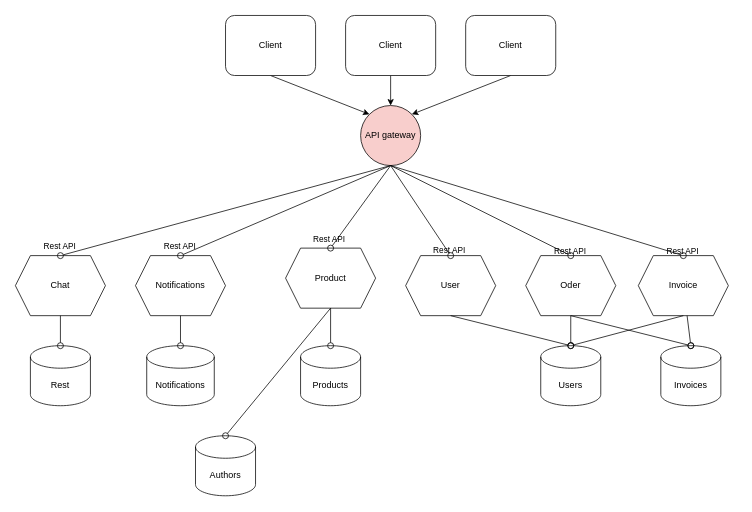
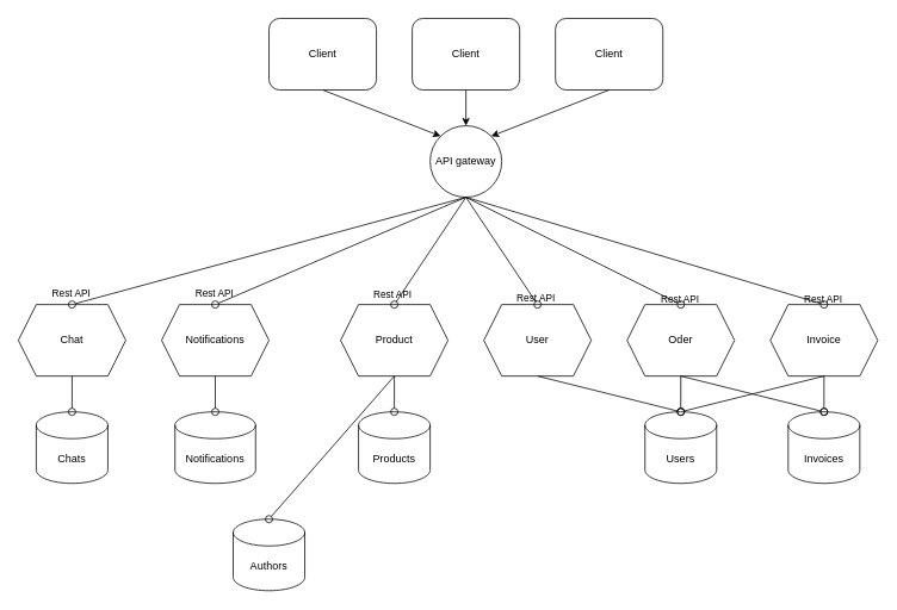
  <mxCell id="0" />
  <mxCell id="1" parent="0" />
  <mxCell id="2" style="edgeStyle=none;html=1;exitX=0.5;exitY=1;exitDx=0;exitDy=0;" parent="1" source="3" target="4" edge="1"><mxGeometry relative="1" as="geometry" /></mxCell>
  <mxCell id="3" value="Client" style="rounded=1;whiteSpace=wrap;html=1;" parent="1" vertex="1"><mxGeometry x="460" y="20" width="120" height="80" as="geometry" /></mxCell>
- <mxCell id="4" value="API gateway" style="ellipse;whiteSpace=wrap;html=1;aspect=fixed;fillColor=#f8cecc;" parent="1" vertex="1"><mxGeometry x="480" y="140" width="80" height="80" as="geometry" /></mxCell>
- <mxCell id="5" value="Product" style="shape=hexagon;perimeter=hexagonPerimeter2;whiteSpace=wrap;html=1;fixedSize=1;" parent="1" vertex="1"><mxGeometry x="380" y="330" width="120" height="80" as="geometry" /></mxCell>
+ <mxCell id="4" value="API gateway" style="ellipse;whiteSpace=wrap;html=1;aspect=fixed;" parent="1" vertex="1"><mxGeometry x="480" y="140" width="80" height="80" as="geometry" /></mxCell>
+ <mxCell id="5" value="Product" style="shape=hexagon;perimeter=hexagonPerimeter2;whiteSpace=wrap;html=1;fixedSize=1;" parent="1" vertex="1"><mxGeometry x="380" y="340" width="120" height="80" as="geometry" /></mxCell>
  <mxCell id="6" value="Invoices" style="shape=cylinder3;whiteSpace=wrap;html=1;boundedLbl=1;backgroundOutline=1;size=15;" parent="1" vertex="1"><mxGeometry x="880" y="460" width="80" height="80" as="geometry" /></mxCell>
  <mxCell id="7" value="Rest API" style="html=1;verticalAlign=bottom;labelBackgroundColor=none;startArrow=oval;startFill=0;startSize=8;endArrow=none;exitX=0.5;exitY=0;exitDx=0;exitDy=0;entryX=0.5;entryY=1;entryDx=0;entryDy=0;" parent="1" source="5" target="4" edge="1"><mxGeometry x="-1" y="3" relative="1" as="geometry"><mxPoint x="1140" y="360" as="sourcePoint" /><mxPoint x="1300" y="360" as="targetPoint" /></mxGeometry></mxCell>
  <mxCell id="8" value="Oder" style="shape=hexagon;perimeter=hexagonPerimeter2;whiteSpace=wrap;html=1;fixedSize=1;" parent="1" vertex="1"><mxGeometry x="700" y="340" width="120" height="80" as="geometry" /></mxCell>
  <mxCell id="9" value="" style="html=1;verticalAlign=bottom;labelBackgroundColor=none;endArrow=oval;endFill=0;endSize=8;entryX=0.5;entryY=0;entryDx=0;entryDy=0;entryPerimeter=0;exitX=0.5;exitY=1;exitDx=0;exitDy=0;" parent="1" source="8" target="13" edge="1"><mxGeometry width="160" relative="1" as="geometry"><mxPoint x="970" y="360" as="sourcePoint" /><mxPoint x="800" y="460" as="targetPoint" /></mxGeometry></mxCell>
- <mxCell id="10" value="Invoice" style="shape=hexagon;perimeter=hexagonPerimeter2;whiteSpace=wrap;html=1;fixedSize=1;" parent="1" vertex="1"><mxGeometry x="850" y="340" width="120" height="80" as="geometry" /></mxCell>
+ <mxCell id="10" value="Invoice" style="shape=hexagon;perimeter=hexagonPerimeter2;whiteSpace=wrap;html=1;fixedSize=1;" parent="1" vertex="1"><mxGeometry x="860" y="340" width="120" height="80" as="geometry" /></mxCell>
  <mxCell id="11" value="" style="html=1;verticalAlign=bottom;labelBackgroundColor=none;endArrow=oval;endFill=0;endSize=8;entryX=0.5;entryY=0;entryDx=0;entryDy=0;entryPerimeter=0;" parent="1" source="10" target="6" edge="1"><mxGeometry width="160" relative="1" as="geometry"><mxPoint x="1460" y="360" as="sourcePoint" /><mxPoint x="960" y="460" as="targetPoint" /></mxGeometry></mxCell>
  <mxCell id="12" value="User" style="shape=hexagon;perimeter=hexagonPerimeter2;whiteSpace=wrap;html=1;fixedSize=1;" parent="1" vertex="1"><mxGeometry x="540" y="340" width="120" height="80" as="geometry" /></mxCell>
  <mxCell id="13" value="Users" style="shape=cylinder3;whiteSpace=wrap;html=1;boundedLbl=1;backgroundOutline=1;size=15;" parent="1" vertex="1"><mxGeometry x="720" y="460" width="80" height="80" as="geometry" /></mxCell>
  <mxCell id="14" value="" style="html=1;verticalAlign=bottom;labelBackgroundColor=none;endArrow=oval;endFill=0;endSize=8;entryX=0.5;entryY=0;entryDx=0;entryDy=0;entryPerimeter=0;exitX=0.5;exitY=1;exitDx=0;exitDy=0;" parent="1" source="12" target="13" edge="1"><mxGeometry width="160" relative="1" as="geometry"><mxPoint x="1000" y="360" as="sourcePoint" /><mxPoint x="1160" y="360" as="targetPoint" /></mxGeometry></mxCell>
  <mxCell id="15" value="Chat" style="shape=hexagon;perimeter=hexagonPerimeter2;whiteSpace=wrap;html=1;fixedSize=1;" parent="1" vertex="1"><mxGeometry x="20" y="340" width="120" height="80" as="geometry" /></mxCell>
- <mxCell id="16" value="Rest" style="shape=cylinder3;whiteSpace=wrap;html=1;boundedLbl=1;backgroundOutline=1;size=15;" parent="1" vertex="1"><mxGeometry x="40" y="460" width="80" height="80" as="geometry" /></mxCell>
+ <mxCell id="16" value="Chats" style="shape=cylinder3;whiteSpace=wrap;html=1;boundedLbl=1;backgroundOutline=1;size=15;" parent="1" vertex="1"><mxGeometry x="40" y="460" width="80" height="80" as="geometry" /></mxCell>
  <mxCell id="17" value="" style="html=1;verticalAlign=bottom;labelBackgroundColor=none;endArrow=oval;endFill=0;endSize=8;entryX=0.5;entryY=0;entryDx=0;entryDy=0;entryPerimeter=0;exitX=0.5;exitY=1;exitDx=0;exitDy=0;" parent="1" source="15" target="16" edge="1"><mxGeometry width="160" relative="1" as="geometry"><mxPoint x="660" y="360" as="sourcePoint" /><mxPoint x="820" y="360" as="targetPoint" /></mxGeometry></mxCell>
  <mxCell id="18" style="edgeStyle=none;html=1;exitX=0.5;exitY=1;exitDx=0;exitDy=0;entryX=0;entryY=0;entryDx=0;entryDy=0;" parent="1" source="19" target="4" edge="1"><mxGeometry relative="1" as="geometry" /></mxCell>
  <mxCell id="19" value="Client" style="rounded=1;whiteSpace=wrap;html=1;" parent="1" vertex="1"><mxGeometry x="300" y="20" width="120" height="80" as="geometry" /></mxCell>
  <mxCell id="20" style="edgeStyle=none;html=1;entryX=1;entryY=0;entryDx=0;entryDy=0;exitX=0.5;exitY=1;exitDx=0;exitDy=0;" parent="1" source="21" target="4" edge="1"><mxGeometry relative="1" as="geometry" /></mxCell>
  <mxCell id="21" value="Client" style="rounded=1;whiteSpace=wrap;html=1;" parent="1" vertex="1"><mxGeometry x="620" y="20" width="120" height="80" as="geometry" /></mxCell>
  <mxCell id="22" value="Notifications" style="shape=hexagon;perimeter=hexagonPerimeter2;whiteSpace=wrap;html=1;fixedSize=1;" parent="1" vertex="1"><mxGeometry x="180" y="340" width="120" height="80" as="geometry" /></mxCell>
  <mxCell id="23" value="Notifications" style="shape=cylinder3;whiteSpace=wrap;html=1;boundedLbl=1;backgroundOutline=1;size=15;" parent="1" vertex="1"><mxGeometry x="195" y="460" width="90" height="80" as="geometry" /></mxCell>
  <mxCell id="24" value="" style="html=1;verticalAlign=bottom;labelBackgroundColor=none;endArrow=oval;endFill=0;endSize=8;entryX=0.5;entryY=0;entryDx=0;entryDy=0;entryPerimeter=0;exitX=0.5;exitY=1;exitDx=0;exitDy=0;" parent="1" source="22" target="23" edge="1"><mxGeometry width="160" relative="1" as="geometry"><mxPoint x="750" y="360" as="sourcePoint" /><mxPoint x="910" y="360" as="targetPoint" /></mxGeometry></mxCell>
  <mxCell id="25" value="Rest API" style="html=1;verticalAlign=bottom;labelBackgroundColor=none;startArrow=oval;startFill=0;startSize=8;endArrow=none;exitX=0.5;exitY=0;exitDx=0;exitDy=0;entryX=0.5;entryY=1;entryDx=0;entryDy=0;" parent="1" source="8" target="4" edge="1"><mxGeometry x="-1" y="3" relative="1" as="geometry"><mxPoint x="990" y="350" as="sourcePoint" /><mxPoint x="1090" y="270" as="targetPoint" /></mxGeometry></mxCell>
  <mxCell id="26" value="Rest API" style="html=1;verticalAlign=bottom;labelBackgroundColor=none;startArrow=oval;startFill=0;startSize=8;endArrow=none;exitX=0.5;exitY=0;exitDx=0;exitDy=0;entryX=0.5;entryY=1;entryDx=0;entryDy=0;" parent="1" source="12" target="4" edge="1"><mxGeometry x="-1" y="3" relative="1" as="geometry"><mxPoint x="970" y="350" as="sourcePoint" /><mxPoint x="1130" y="310" as="targetPoint" /></mxGeometry></mxCell>
  <mxCell id="27" value="Rest API" style="html=1;verticalAlign=bottom;labelBackgroundColor=none;startArrow=oval;startFill=0;startSize=8;endArrow=none;exitX=0.5;exitY=0;exitDx=0;exitDy=0;entryX=0.5;entryY=1;entryDx=0;entryDy=0;" parent="1" source="22" target="4" edge="1"><mxGeometry x="-1" y="3" relative="1" as="geometry"><mxPoint x="810" y="350" as="sourcePoint" /><mxPoint x="1130" y="310" as="targetPoint" /></mxGeometry></mxCell>
  <mxCell id="28" value="Rest API" style="html=1;verticalAlign=bottom;labelBackgroundColor=none;startArrow=oval;startFill=0;startSize=8;endArrow=none;exitX=0.5;exitY=0;exitDx=0;exitDy=0;entryX=0.5;entryY=1;entryDx=0;entryDy=0;" parent="1" source="10" target="4" edge="1"><mxGeometry x="-1" y="3" relative="1" as="geometry"><mxPoint x="1130" y="350" as="sourcePoint" /><mxPoint x="1130" y="270" as="targetPoint" /></mxGeometry></mxCell>
  <mxCell id="29" value="Rest API" style="html=1;verticalAlign=bottom;labelBackgroundColor=none;startArrow=oval;startFill=0;startSize=8;endArrow=none;exitX=0.5;exitY=0;exitDx=0;exitDy=0;entryX=0.5;entryY=1;entryDx=0;entryDy=0;" parent="1" source="15" target="4" edge="1"><mxGeometry x="-1" y="3" relative="1" as="geometry"><mxPoint x="1450" y="350" as="sourcePoint" /><mxPoint x="1130" y="270" as="targetPoint" /></mxGeometry></mxCell>
  <mxCell id="30" value="" style="html=1;verticalAlign=bottom;labelBackgroundColor=none;endArrow=oval;endFill=0;endSize=8;exitX=0.5;exitY=1;exitDx=0;exitDy=0;entryX=0.5;entryY=0;entryDx=0;entryDy=0;entryPerimeter=0;" parent="1" source="8" target="6" edge="1"><mxGeometry width="160" relative="1" as="geometry"><mxPoint x="1120" y="440" as="sourcePoint" /><mxPoint x="1110" y="470" as="targetPoint" /></mxGeometry></mxCell>
  <mxCell id="31" value="" style="html=1;verticalAlign=bottom;labelBackgroundColor=none;endArrow=oval;endFill=0;endSize=8;entryX=0.5;entryY=0;entryDx=0;entryDy=0;entryPerimeter=0;exitX=0.5;exitY=1;exitDx=0;exitDy=0;" parent="1" source="10" target="13" edge="1"><mxGeometry width="160" relative="1" as="geometry"><mxPoint x="1020" y="520" as="sourcePoint" /><mxPoint x="1000" y="645" as="targetPoint" /></mxGeometry></mxCell>
  <mxCell id="32" value="Authors" style="shape=cylinder3;whiteSpace=wrap;html=1;boundedLbl=1;backgroundOutline=1;size=15;" parent="1" vertex="1"><mxGeometry x="260" y="580" width="80" height="80" as="geometry" /></mxCell>
  <mxCell id="33" value="Products" style="shape=cylinder3;whiteSpace=wrap;html=1;boundedLbl=1;backgroundOutline=1;size=15;" parent="1" vertex="1"><mxGeometry x="400" y="460" width="80" height="80" as="geometry" /></mxCell>
  <mxCell id="34" value="" style="html=1;verticalAlign=bottom;labelBackgroundColor=none;endArrow=oval;endFill=0;endSize=8;entryX=0.5;entryY=0;entryDx=0;entryDy=0;entryPerimeter=0;exitX=0.5;exitY=1;exitDx=0;exitDy=0;" parent="1" source="5" target="33" edge="1"><mxGeometry width="160" relative="1" as="geometry"><mxPoint x="1180" y="360" as="sourcePoint" /><mxPoint x="1340" y="360" as="targetPoint" /></mxGeometry></mxCell>
  <mxCell id="35" value="" style="html=1;verticalAlign=bottom;labelBackgroundColor=none;endArrow=oval;endFill=0;endSize=8;entryX=0.5;entryY=0;entryDx=0;entryDy=0;entryPerimeter=0;exitX=0.5;exitY=1;exitDx=0;exitDy=0;" parent="1" source="5" target="32" edge="1"><mxGeometry width="160" relative="1" as="geometry"><mxPoint x="450" y="430" as="sourcePoint" /><mxPoint x="310" y="470" as="targetPoint" /></mxGeometry></mxCell>
